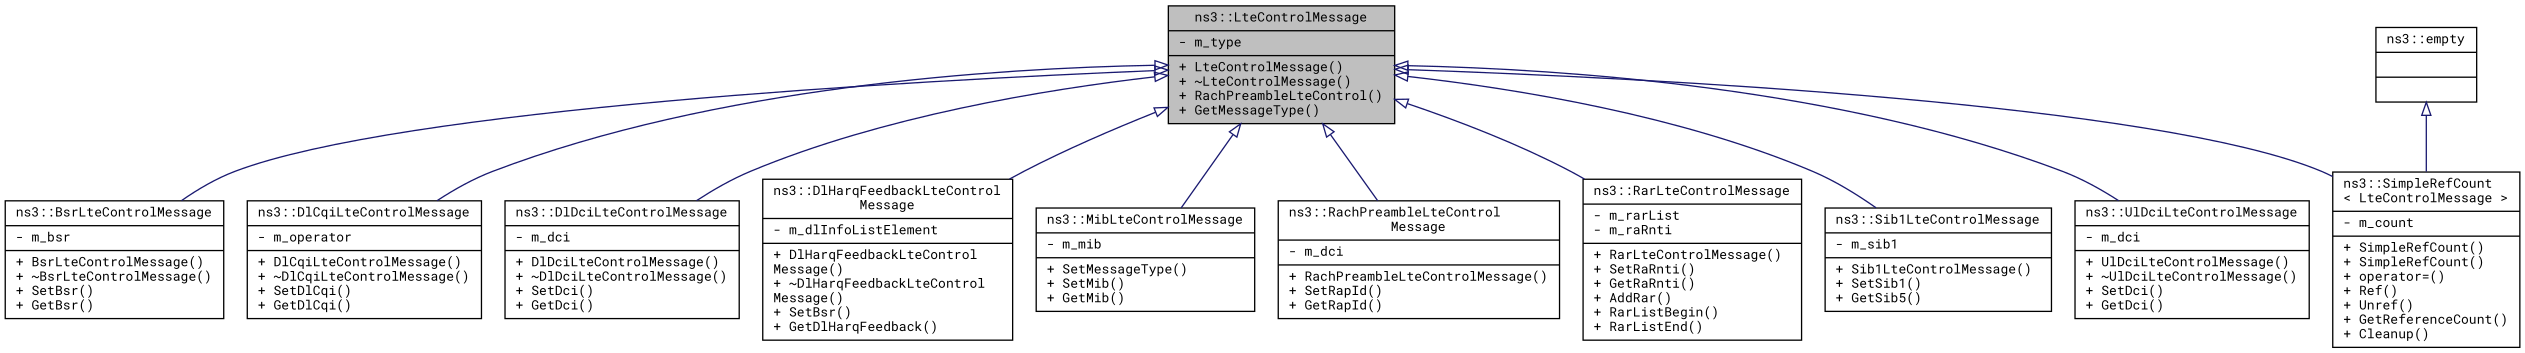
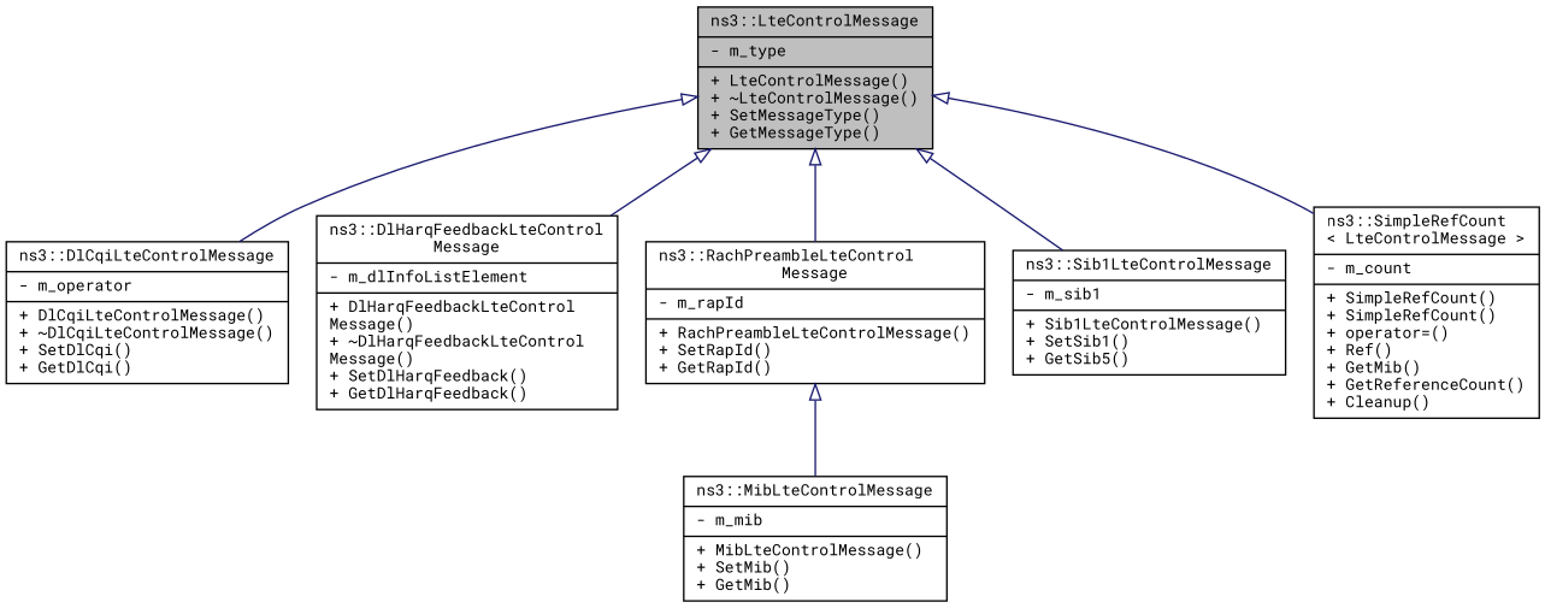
  digraph {
    fontname="Roboto Mono"
    node [color=black fillcolor=white fontname="Roboto Mono" fontsize=10 shape=record style=filled]
    edge [arrowtail=onormal color=midnightblue dir=back fontname="Roboto Mono" fontsize=10 labelfontname=Helvetica labelfontsize=10 style=solid]
-   n1 [fillcolor=grey75 fontcolor=black height=0.2 label="{ns3::LteControlMessage\n|- m_type\l|+ LteControlMessage()\l+ ~LteControlMessage()\l+ RachPreambleLteControl()\l+ GetMessageType()\l}" width=0.4]
-   n2 [height=0.2 label="{ns3::BsrLteControlMessage\n|- m_bsr\l|+ BsrLteControlMessage()\l+ ~BsrLteControlMessage()\l+ SetBsr()\l+ GetBsr()\l}" width=0.4]
+   n1 [fillcolor=grey75 fontcolor=black height=0.2 label="{ns3::LteControlMessage\n|- m_type\l|+ LteControlMessage()\l+ ~LteControlMessage()\l+ SetMessageType()\l+ GetMessageType()\l}" width=0.4]
    n3 [height=0.2 label="{ns3::DlCqiLteControlMessage\n|- m_operator\l|+ DlCqiLteControlMessage()\l+ ~DlCqiLteControlMessage()\l+ SetDlCqi()\l+ GetDlCqi()\l}" width=0.4]
-   n4 [height=0.2 label="{ns3::DlDciLteControlMessage\n|- m_dci\l|+ DlDciLteControlMessage()\l+ ~DlDciLteControlMessage()\l+ SetDci()\l+ GetDci()\l}" width=0.4]
-   n5 [height=0.2 label="{ns3::DlHarqFeedbackLteControl\lMessage\n|- m_dlInfoListElement\l|+ DlHarqFeedbackLteControl\lMessage()\l+ ~DlHarqFeedbackLteControl\lMessage()\l+ SetBsr()\l+ GetDlHarqFeedback()\l}" width=0.4]
-   n6 [height=0.2 label="{ns3::MibLteControlMessage\n|- m_mib\l|+ SetMessageType()\l+ SetMib()\l+ GetMib()\l}" width=0.4]
-   n7 [height=0.2 label="{ns3::RachPreambleLteControl\lMessage\n|- m_dci\l|+ RachPreambleLteControlMessage()\l+ SetRapId()\l+ GetRapId()\l}" width=0.4]
-   n8 [height=0.2 label="{ns3::RarLteControlMessage\n|- m_rarList\l- m_raRnti\l|+ RarLteControlMessage()\l+ SetRaRnti()\l+ GetRaRnti()\l+ AddRar()\l+ RarListBegin()\l+ RarListEnd()\l}" width=0.4]
+   n5 [height=0.2 label="{ns3::DlHarqFeedbackLteControl\lMessage\n|- m_dlInfoListElement\l|+ DlHarqFeedbackLteControl\lMessage()\l+ ~DlHarqFeedbackLteControl\lMessage()\l+ SetDlHarqFeedback()\l+ GetDlHarqFeedback()\l}" width=0.4]
+   n6 [height=0.2 label="{ns3::MibLteControlMessage\n|- m_mib\l|+ MibLteControlMessage()\l+ SetMib()\l+ GetMib()\l}" width=0.4]
+   n7 [height=0.2 label="{ns3::RachPreambleLteControl\lMessage\n|- m_rapId\l|+ RachPreambleLteControlMessage()\l+ SetRapId()\l+ GetRapId()\l}" width=0.4]
    n9 [height=0.2 label="{ns3::Sib1LteControlMessage\n|- m_sib1\l|+ Sib1LteControlMessage()\l+ SetSib1()\l+ GetSib5()\l}" width=0.4]
-   n10 [height=0.2 label="{ns3::UlDciLteControlMessage\n|- m_dci\l|+ UlDciLteControlMessage()\l+ ~UlDciLteControlMessage()\l+ SetDci()\l+ GetDci()\l}" width=0.4]
-   n11 [height=0.2 label="{ns3::SimpleRefCount\l\< LteControlMessage \>\n|- m_count\l|+ SimpleRefCount()\l+ SimpleRefCount()\l+ operator=()\l+ Ref()\l+ Unref()\l+ GetReferenceCount()\l+ Cleanup()\l}" width=0.4]
-   n12 [height=0.2 label="{ns3::empty\n||}" width=0.4]
-   n1 -> n2
+   n11 [height=0.2 label="{ns3::SimpleRefCount\l\< LteControlMessage \>\n|- m_count\l|+ SimpleRefCount()\l+ SimpleRefCount()\l+ operator=()\l+ Ref()\l+ GetMib()\l+ GetReferenceCount()\l+ Cleanup()\l}" width=0.4]
    n1 -> n3
-   n1 -> n4
    n1 -> n5
-   n1 -> n6
+   n7 -> n6
    n1 -> n7
-   n1 -> n8
    n1 -> n9
-   n1 -> n10
    n1 -> n11
-   n12 -> n11
  }
